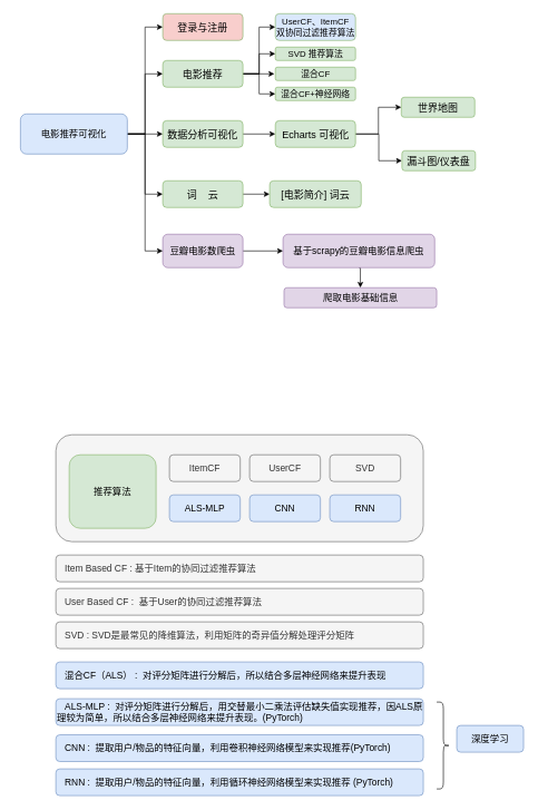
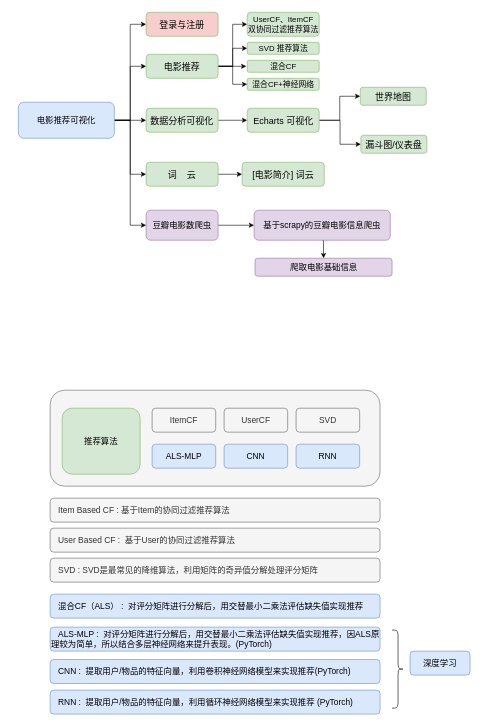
  <mxCell id="0" />
  <mxCell id="1" parent="0" />
  <mxCell id="2" style="edgeStyle=orthogonalEdgeStyle;rounded=0;orthogonalLoop=1;jettySize=auto;html=1;exitX=1;exitY=0.5;exitDx=0;exitDy=0;entryX=0;entryY=0.5;entryDx=0;entryDy=0;fontSize=14;" parent="1" source="3" target="5" edge="1"><mxGeometry relative="1" as="geometry" /></mxCell>
  <mxCell id="3" value="豆瓣电影数爬虫" style="rounded=1;whiteSpace=wrap;html=1;fillColor=#e1d5e7;strokeColor=#9673a6;fontSize=14;" parent="1" vertex="1"><mxGeometry x="243" y="350" width="120" height="50" as="geometry" /></mxCell>
  <mxCell id="4" style="edgeStyle=orthogonalEdgeStyle;rounded=0;orthogonalLoop=1;jettySize=auto;html=1;exitX=0.5;exitY=1;exitDx=0;exitDy=0;entryX=0.5;entryY=0;entryDx=0;entryDy=0;fontSize=14;" parent="1" source="5" target="6" edge="1"><mxGeometry relative="1" as="geometry" /></mxCell>
  <mxCell id="5" value="基于scrapy的豆瓣电影信息爬虫" style="rounded=1;whiteSpace=wrap;html=1;fillColor=#e1d5e7;strokeColor=#9673a6;fontSize=14;" parent="1" vertex="1"><mxGeometry x="423" y="350" width="227" height="50" as="geometry" /></mxCell>
  <mxCell id="6" value="爬取电影基础信息" style="rounded=1;whiteSpace=wrap;html=1;fillColor=#e1d5e7;strokeColor=#9673a6;fontSize=14;" parent="1" vertex="1"><mxGeometry x="424.5" y="430" width="228.5" height="30" as="geometry" /></mxCell>
  <mxCell id="7" value="" style="rounded=1;whiteSpace=wrap;html=1;fontSize=14;fillColor=#f5f5f5;strokeColor=#666666;fontColor=#333333;" parent="1" vertex="1"><mxGeometry x="83" y="650" width="550" height="160" as="geometry" /></mxCell>
  <mxCell id="8" value="推荐算法" style="rounded=1;whiteSpace=wrap;html=1;fontSize=14;fillColor=#d5e8d4;strokeColor=#82b366;" parent="1" vertex="1"><mxGeometry x="103" y="680" width="130" height="110" as="geometry" /></mxCell>
  <mxCell id="9" value="ItemCF" style="rounded=1;whiteSpace=wrap;html=1;fontSize=14;fillColor=#f5f5f5;strokeColor=#666666;fontColor=#333333;" parent="1" vertex="1"><mxGeometry x="253" y="680" width="106" height="40" as="geometry" /></mxCell>
  <mxCell id="10" value="UserCF" style="rounded=1;whiteSpace=wrap;html=1;fontSize=14;fillColor=#f5f5f5;strokeColor=#666666;fontColor=#333333;" parent="1" vertex="1"><mxGeometry x="373" y="680" width="106" height="40" as="geometry" /></mxCell>
  <mxCell id="11" value="SVD" style="rounded=1;whiteSpace=wrap;html=1;fontSize=14;fillColor=#f5f5f5;strokeColor=#666666;fontColor=#333333;" parent="1" vertex="1"><mxGeometry x="493" y="680" width="106" height="40" as="geometry" /></mxCell>
  <mxCell id="12" value="ALS-MLP" style="rounded=1;whiteSpace=wrap;html=1;fontSize=14;fillColor=#dae8fc;strokeColor=#6c8ebf;" parent="1" vertex="1"><mxGeometry x="253" y="740" width="106" height="40" as="geometry" /></mxCell>
  <mxCell id="13" value="CNN" style="rounded=1;whiteSpace=wrap;html=1;fontSize=14;fillColor=#dae8fc;strokeColor=#6c8ebf;" parent="1" vertex="1"><mxGeometry x="373" y="740" width="106" height="40" as="geometry" /></mxCell>
  <mxCell id="14" value="RNN" style="rounded=1;whiteSpace=wrap;html=1;fontSize=14;fillColor=#dae8fc;strokeColor=#6c8ebf;" parent="1" vertex="1"><mxGeometry x="493" y="740" width="106" height="40" as="geometry" /></mxCell>
  <mxCell id="15" value="&amp;nbsp; &amp;nbsp;Item Based CF : 基于Item的协同过滤推荐算法&amp;nbsp;" style="rounded=1;whiteSpace=wrap;html=1;fontSize=14;fillColor=#f5f5f5;strokeColor=#666666;fontColor=#333333;align=left;" parent="1" vertex="1"><mxGeometry x="83" y="830" width="550" height="40" as="geometry" /></mxCell>
  <mxCell id="16" value="&amp;nbsp; &amp;nbsp;User Based CF :&amp;nbsp; 基于User的协同过滤推荐算法" style="rounded=1;whiteSpace=wrap;html=1;fontSize=14;fillColor=#f5f5f5;strokeColor=#666666;fontColor=#333333;align=left;" parent="1" vertex="1"><mxGeometry x="83" y="880" width="550" height="40" as="geometry" /></mxCell>
  <mxCell id="17" value="&amp;nbsp; &amp;nbsp;SVD : SVD是最常见的降维算法，利用矩阵的奇异值分解处理评分矩阵" style="rounded=1;whiteSpace=wrap;html=1;fontSize=14;fillColor=#f5f5f5;strokeColor=#666666;fontColor=#333333;align=left;" parent="1" vertex="1"><mxGeometry x="83" y="930" width="550" height="40" as="geometry" /></mxCell>
  <mxCell id="18" value="&amp;nbsp; &amp;nbsp;ALS-MLP :&amp;nbsp; 对评分矩阵进行分解后，用交替最小二乘法评估缺失值实现推荐，因ALS原理较为简单，所以结合多层神经网络来提升表现。(PyTorch)" style="rounded=1;whiteSpace=wrap;html=1;fontSize=14;fillColor=#dae8fc;strokeColor=#6c8ebf;align=left;" parent="1" vertex="1"><mxGeometry x="83" y="1045" width="550" height="40" as="geometry" /></mxCell>
  <mxCell id="19" value="&amp;nbsp; &amp;nbsp;CNN :&amp;nbsp; 提取用户/物品的特征向量，利用卷积神经网络模型来实现推荐(PyTorch)" style="rounded=1;whiteSpace=wrap;html=1;fontSize=14;fillColor=#dae8fc;strokeColor=#6c8ebf;align=left;" parent="1" vertex="1"><mxGeometry x="83" y="1099" width="550" height="40" as="geometry" /></mxCell>
  <mxCell id="20" value="&amp;nbsp; &amp;nbsp;RNN :&amp;nbsp; 提取用户/物品的特征向量，利用循环神经网络模型来实现推荐 (PyTorch)" style="rounded=1;whiteSpace=wrap;html=1;fontSize=14;fillColor=#dae8fc;strokeColor=#6c8ebf;align=left;" parent="1" vertex="1"><mxGeometry x="83" y="1150" width="550" height="40" as="geometry" /></mxCell>
  <mxCell id="21" value="" style="shape=curlyBracket;whiteSpace=wrap;html=1;rounded=1;flipH=1;fontSize=14;" parent="1" vertex="1"><mxGeometry x="653" y="1050" width="20" height="130" as="geometry" /></mxCell>
  <mxCell id="22" value="深度学习" style="rounded=1;whiteSpace=wrap;html=1;fontSize=14;fillColor=#dae8fc;strokeColor=#6c8ebf;align=center;" parent="1" vertex="1"><mxGeometry x="683" y="1085" width="100" height="40" as="geometry" /></mxCell>
  <mxCell id="23" style="edgeStyle=orthogonalEdgeStyle;rounded=0;orthogonalLoop=1;jettySize=auto;html=1;exitX=1;exitY=0.5;exitDx=0;exitDy=0;entryX=0;entryY=0.5;entryDx=0;entryDy=0;fontSize=13;" parent="1" source="28" target="29" edge="1"><mxGeometry relative="1" as="geometry" /></mxCell>
  <mxCell id="24" style="edgeStyle=orthogonalEdgeStyle;rounded=0;orthogonalLoop=1;jettySize=auto;html=1;exitX=1;exitY=0.5;exitDx=0;exitDy=0;entryX=0;entryY=0.5;entryDx=0;entryDy=0;fontSize=13;" parent="1" source="28" target="39" edge="1"><mxGeometry relative="1" as="geometry" /></mxCell>
  <mxCell id="25" style="edgeStyle=orthogonalEdgeStyle;rounded=0;orthogonalLoop=1;jettySize=auto;html=1;exitX=1;exitY=0.5;exitDx=0;exitDy=0;entryX=0;entryY=0.5;entryDx=0;entryDy=0;fontSize=13;" parent="1" source="28" target="31" edge="1"><mxGeometry relative="1" as="geometry" /></mxCell>
  <mxCell id="26" style="edgeStyle=orthogonalEdgeStyle;rounded=0;orthogonalLoop=1;jettySize=auto;html=1;exitX=1;exitY=0.5;exitDx=0;exitDy=0;entryX=0;entryY=0.5;entryDx=0;entryDy=0;fontSize=13;" parent="1" source="28" target="33" edge="1"><mxGeometry relative="1" as="geometry" /></mxCell>
  <mxCell id="27" style="edgeStyle=orthogonalEdgeStyle;rounded=0;orthogonalLoop=1;jettySize=auto;html=1;exitX=1;exitY=0.5;exitDx=0;exitDy=0;entryX=0;entryY=0.5;entryDx=0;entryDy=0;" edge="1" parent="1" source="28" target="3"><mxGeometry relative="1" as="geometry" /></mxCell>
  <mxCell id="28" value="电影推荐可视化" style="rounded=1;whiteSpace=wrap;html=1;fontSize=14;fillColor=#dae8fc;strokeColor=#6c8ebf;" parent="1" vertex="1"><mxGeometry x="30" y="170" width="160" height="60" as="geometry" /></mxCell>
  <mxCell id="29" value="登录与注册" style="rounded=1;whiteSpace=wrap;html=1;fontSize=15;fillColor=#f8cecc;strokeColor=#82b366;" parent="1" vertex="1"><mxGeometry x="243" y="20" width="120" height="40" as="geometry" /></mxCell>
  <mxCell id="30" style="edgeStyle=orthogonalEdgeStyle;rounded=0;orthogonalLoop=1;jettySize=auto;html=1;exitX=1;exitY=0.5;exitDx=0;exitDy=0;entryX=0;entryY=0.5;entryDx=0;entryDy=0;fontSize=13;" parent="1" source="31" target="44" edge="1"><mxGeometry relative="1" as="geometry" /></mxCell>
  <mxCell id="31" value="数据分析可视化" style="rounded=1;whiteSpace=wrap;html=1;fontSize=15;fillColor=#d5e8d4;strokeColor=#82b366;" parent="1" vertex="1"><mxGeometry x="243" y="180" width="120" height="40" as="geometry" /></mxCell>
  <mxCell id="32" style="edgeStyle=orthogonalEdgeStyle;rounded=0;orthogonalLoop=1;jettySize=auto;html=1;exitX=1;exitY=0.5;exitDx=0;exitDy=0;entryX=0;entryY=0.5;entryDx=0;entryDy=0;fontSize=13;" parent="1" source="33" target="34" edge="1"><mxGeometry relative="1" as="geometry" /></mxCell>
  <mxCell id="33" value="词&amp;nbsp; &amp;nbsp; 云" style="rounded=1;whiteSpace=wrap;html=1;fontSize=15;fillColor=#d5e8d4;strokeColor=#82b366;" parent="1" vertex="1"><mxGeometry x="243" y="270" width="120" height="40" as="geometry" /></mxCell>
  <mxCell id="34" value="[电影简介] 词云" style="rounded=1;whiteSpace=wrap;html=1;fontSize=15;fillColor=#d5e8d4;strokeColor=#82b366;" parent="1" vertex="1"><mxGeometry x="403" y="270" width="137" height="40" as="geometry" /></mxCell>
  <mxCell id="35" style="edgeStyle=orthogonalEdgeStyle;rounded=0;orthogonalLoop=1;jettySize=auto;html=1;exitX=1;exitY=0.5;exitDx=0;exitDy=0;entryX=0;entryY=0.5;entryDx=0;entryDy=0;fontSize=13;" parent="1" source="39" target="40" edge="1"><mxGeometry relative="1" as="geometry" /></mxCell>
  <mxCell id="36" style="edgeStyle=orthogonalEdgeStyle;rounded=0;orthogonalLoop=1;jettySize=auto;html=1;exitX=1;exitY=0.5;exitDx=0;exitDy=0;entryX=0;entryY=0.5;entryDx=0;entryDy=0;fontSize=13;" parent="1" source="39" target="41" edge="1"><mxGeometry relative="1" as="geometry" /></mxCell>
  <mxCell id="37" style="edgeStyle=orthogonalEdgeStyle;rounded=0;orthogonalLoop=1;jettySize=auto;html=1;exitX=1;exitY=0.5;exitDx=0;exitDy=0;" edge="1" parent="1" source="39"><mxGeometry relative="1" as="geometry"><mxPoint x="410" y="110" as="targetPoint" /></mxGeometry></mxCell>
  <mxCell id="38" style="edgeStyle=orthogonalEdgeStyle;rounded=0;orthogonalLoop=1;jettySize=auto;html=1;exitX=1;exitY=0.5;exitDx=0;exitDy=0;entryX=0;entryY=0.5;entryDx=0;entryDy=0;" edge="1" parent="1" source="39" target="54"><mxGeometry relative="1" as="geometry" /></mxCell>
  <mxCell id="39" value="电影推荐" style="rounded=1;whiteSpace=wrap;html=1;fontSize=15;fillColor=#d5e8d4;strokeColor=#82b366;" parent="1" vertex="1"><mxGeometry x="243" y="90" width="120" height="40" as="geometry" /></mxCell>
- <mxCell id="40" value="UserCF、ItemCF&lt;br&gt;双协同过滤推荐算法" style="rounded=1;whiteSpace=wrap;html=1;fontSize=13;fillColor=#dae8fc;strokeColor=#82b366;" parent="1" vertex="1"><mxGeometry x="411.5" y="20" width="120" height="40" as="geometry" /></mxCell>
+ <mxCell id="40" value="UserCF、ItemCF&lt;br&gt;双协同过滤推荐算法" style="rounded=1;whiteSpace=wrap;html=1;fontSize=13;fillColor=#d5e8d4;strokeColor=#82b366;" parent="1" vertex="1"><mxGeometry x="411.5" y="20" width="120" height="40" as="geometry" /></mxCell>
  <mxCell id="41" value="SVD 推荐算法" style="rounded=1;whiteSpace=wrap;html=1;fontSize=13;fillColor=#d5e8d4;strokeColor=#82b366;" parent="1" vertex="1"><mxGeometry x="411.5" y="70" width="120" height="20" as="geometry" /></mxCell>
  <mxCell id="42" style="edgeStyle=orthogonalEdgeStyle;rounded=0;orthogonalLoop=1;jettySize=auto;html=1;exitX=1;exitY=0.5;exitDx=0;exitDy=0;entryX=0;entryY=0.5;entryDx=0;entryDy=0;fontSize=13;" parent="1" source="44" target="45" edge="1"><mxGeometry relative="1" as="geometry" /></mxCell>
  <mxCell id="43" style="edgeStyle=orthogonalEdgeStyle;rounded=0;orthogonalLoop=1;jettySize=auto;html=1;exitX=1;exitY=0.5;exitDx=0;exitDy=0;entryX=0;entryY=0.5;entryDx=0;entryDy=0;fontSize=13;" parent="1" source="44" target="46" edge="1"><mxGeometry relative="1" as="geometry" /></mxCell>
  <mxCell id="44" value="Echarts 可视化" style="rounded=1;whiteSpace=wrap;html=1;fontSize=15;fillColor=#d5e8d4;strokeColor=#82b366;" parent="1" vertex="1"><mxGeometry x="411.5" y="180" width="120" height="40" as="geometry" /></mxCell>
  <mxCell id="45" value="世界地图" style="rounded=1;whiteSpace=wrap;html=1;fontSize=15;fillColor=#d5e8d4;strokeColor=#82b366;" parent="1" vertex="1"><mxGeometry x="600" y="145" width="110" height="30" as="geometry" /></mxCell>
  <mxCell id="46" value="漏斗图/仪表盘" style="rounded=1;whiteSpace=wrap;html=1;fontSize=15;fillColor=#d5e8d4;strokeColor=#82b366;" parent="1" vertex="1"><mxGeometry x="601" y="225" width="110" height="30" as="geometry" /></mxCell>
- <mxCell id="47" value="&amp;nbsp; &amp;nbsp;混合CF（ALS） :&amp;nbsp; 对评分矩阵进行分解后，所以结合多层神经网络来提升表现" style="rounded=1;whiteSpace=wrap;html=1;fontSize=14;fillColor=#dae8fc;strokeColor=#6c8ebf;align=left;" vertex="1" parent="1"><mxGeometry x="83" y="990" width="550" height="40" as="geometry" /></mxCell>
+ <mxCell id="47" value="&amp;nbsp; &amp;nbsp;混合CF（ALS） :&amp;nbsp; 对评分矩阵进行分解后，用交替最小二乘法评估缺失值实现推荐" style="rounded=1;whiteSpace=wrap;html=1;fontSize=14;fillColor=#dae8fc;strokeColor=#6c8ebf;align=left;" vertex="1" parent="1"><mxGeometry x="83" y="990" width="550" height="40" as="geometry" /></mxCell>
  <mxCell id="48" value="" style="shape=image;html=1;verticalAlign=top;verticalLabelPosition=bottom;labelBackgroundColor=#ffffff;imageAspect=0;aspect=fixed;image=https://cdn1.iconfinder.com/data/icons/CrystalClear/128x128/actions/button_ok.png" vertex="1" parent="1"><mxGeometry x="20" y="830" width="48" height="48" as="geometry" /></mxCell>
  <mxCell id="49" value="" style="shape=image;html=1;verticalAlign=top;verticalLabelPosition=bottom;labelBackgroundColor=#ffffff;imageAspect=0;aspect=fixed;image=https://cdn1.iconfinder.com/data/icons/CrystalClear/128x128/actions/button_ok.png" vertex="1" parent="1"><mxGeometry x="20" y="878" width="48" height="48" as="geometry" /></mxCell>
  <mxCell id="50" value="" style="shape=image;html=1;verticalAlign=top;verticalLabelPosition=bottom;labelBackgroundColor=#ffffff;imageAspect=0;aspect=fixed;image=https://cdn1.iconfinder.com/data/icons/CrystalClear/128x128/actions/button_ok.png" vertex="1" parent="1"><mxGeometry x="20" y="930" width="48" height="48" as="geometry" /></mxCell>
  <mxCell id="51" value="" style="shape=image;html=1;verticalAlign=top;verticalLabelPosition=bottom;labelBackgroundColor=#ffffff;imageAspect=0;aspect=fixed;image=https://cdn1.iconfinder.com/data/icons/CrystalClear/128x128/actions/button_ok.png" vertex="1" parent="1"><mxGeometry x="20" y="986" width="48" height="48" as="geometry" /></mxCell>
  <mxCell id="52" value="" style="shape=image;html=1;verticalAlign=top;verticalLabelPosition=bottom;labelBackgroundColor=#ffffff;imageAspect=0;aspect=fixed;image=https://cdn1.iconfinder.com/data/icons/CrystalClear/128x128/actions/button_ok.png" vertex="1" parent="1"><mxGeometry x="20" y="1040" width="48" height="48" as="geometry" /></mxCell>
  <mxCell id="53" value="混合CF" style="rounded=1;whiteSpace=wrap;html=1;fontSize=13;fillColor=#d5e8d4;strokeColor=#82b366;" vertex="1" parent="1"><mxGeometry x="411.5" y="100" width="120" height="20" as="geometry" /></mxCell>
  <mxCell id="54" value="混合CF+神经网络" style="rounded=1;whiteSpace=wrap;html=1;fontSize=13;fillColor=#d5e8d4;strokeColor=#82b366;" vertex="1" parent="1"><mxGeometry x="411.5" y="130" width="120" height="20" as="geometry" /></mxCell>
